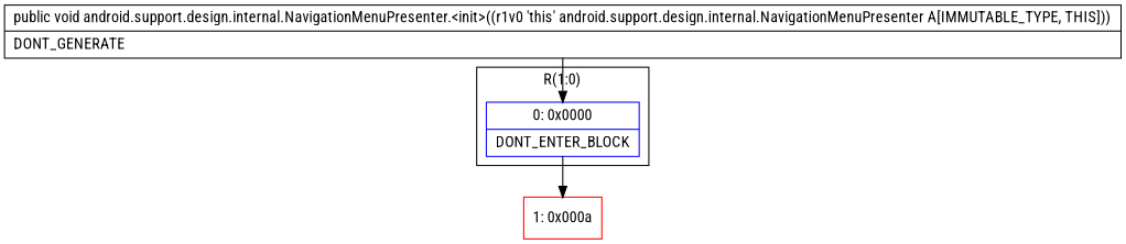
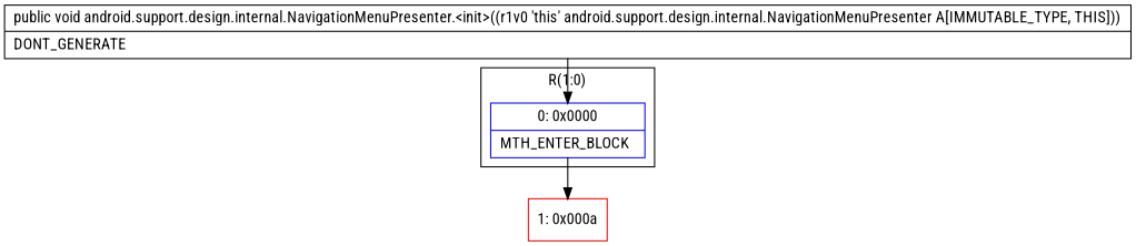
  digraph {
    fontname="Roboto Condensed"
    node [shape=record fontname="Roboto Condensed"]
    edge [fontname="Roboto Condensed"]
-   n1 [color=blue label="{0\:\ 0x0000|DONT_ENTER_BLOCK\l}"]
+   n1 [color=blue label="{0\:\ 0x0000|MTH_ENTER_BLOCK\l}"]
    n2 [color=red label="{1\:\ 0x000a}"]
    n3 [label="{public void android.support.design.internal.NavigationMenuPresenter.\<init\>((r1v0 'this' android.support.design.internal.NavigationMenuPresenter A[IMMUTABLE_TYPE, THIS]))  | DONT_GENERATE\l}"]
    subgraph cluster_1 {
      label="R(1:0)"
      n1
    }
    n1 -> n2
    n3 -> n1
  }
